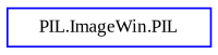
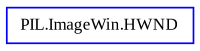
  digraph {
    rankdir=LR
    fontname="Liberation Serif"
-   n1 [color=blue fillcolor=white fontname="Liberation Serif" fontsize=10 height=0.2 label="PIL.ImageWin.PIL" shape=record style=filled width=0.4]
+   n1 [color=blue fillcolor=white fontname="Liberation Serif" fontsize=10 height=0.2 label="PIL.ImageWin.HWND" shape=record style=filled width=0.4]
  }
